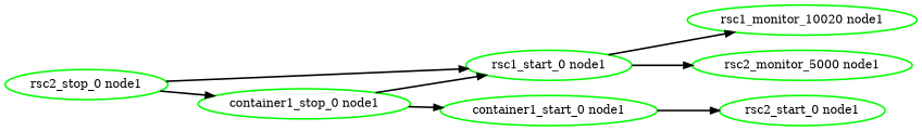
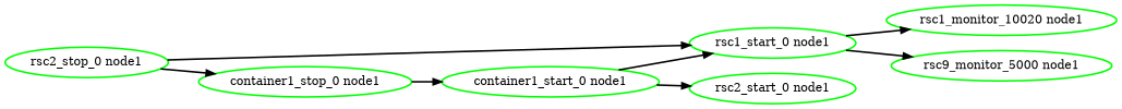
  digraph {
    rankdir=LR
    node [color=green fontcolor=black style=bold]
    edge [style=bold]
    "container1_start_0 node1"
    "rsc1_start_0 node1"
    "rsc2_start_0 node1"
    n4 [label="rsc1_monitor_10020 node1"]
-   "rsc2_monitor_5000 node1"
+   "rsc2_monitor_5000 node1" [label="rsc9_monitor_5000 node1"]
    "container1_stop_0 node1"
    "rsc2_stop_0 node1"
-   "container1_stop_0 node1" -> "rsc1_start_0 node1"
+   "container1_start_0 node1" -> "rsc1_start_0 node1"
    "container1_start_0 node1" -> "rsc2_start_0 node1"
    "rsc1_start_0 node1" -> n4
    "rsc1_start_0 node1" -> "rsc2_monitor_5000 node1"
    "container1_stop_0 node1" -> "container1_start_0 node1"
    "rsc2_stop_0 node1" -> "rsc1_start_0 node1"
    "rsc2_stop_0 node1" -> "container1_stop_0 node1"
  }
